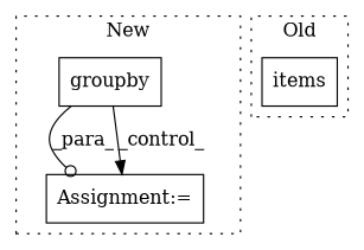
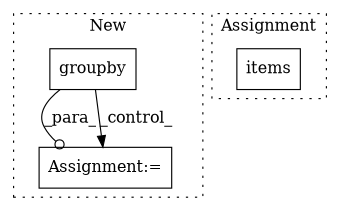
  digraph {
    node [a=32 shape=box]
    n1 [l="8,1" label=groupby s="583,603"]
    n2 [a=7 l=1 label="Assignment:=" s=755]
    n3 [l=7 label=items s=541]
    subgraph cluster_1 {
      label=New
      style=dotted
      n1
      n2
    }
    subgraph cluster_2 {
-     label=Old
+     label=Assignment
      style=dotted
      n3
    }
    n1 -> n2 [label=_para_ arrowhead=odot]
    n1 -> n2 [label=_control_ arrowhead=normal]
  }
